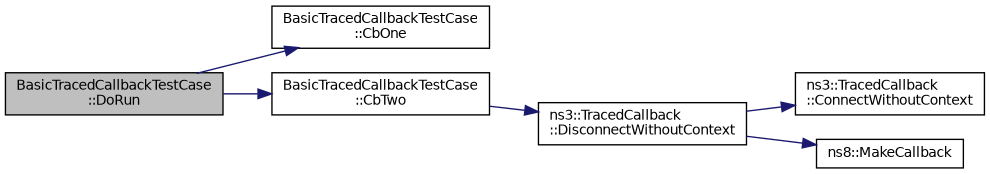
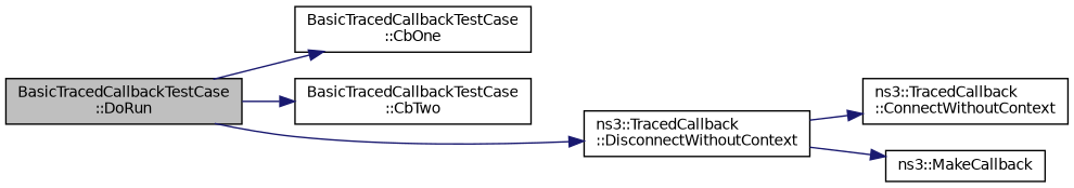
  digraph {
    rankdir=LR
    node [color=black fillcolor=white fontname=Helvetica fontsize=10 shape=record style=filled]
    edge [color=midnightblue fontname=Helvetica fontsize=10 labelfontname=Helvetica labelfontsize=10 style=solid]
    n1 [fillcolor=grey75 fontcolor=black height=0.2 label="BasicTracedCallbackTestCase\l::DoRun" width=0.4]
    n2 [height=0.2 label="BasicTracedCallbackTestCase\l::CbOne" width=0.4]
    n3 [height=0.2 label="BasicTracedCallbackTestCase\l::CbTwo" width=0.4]
    n4 [height=0.2 label="ns3::TracedCallback\l::DisconnectWithoutContext" width=0.4]
    n5 [height=0.2 label="ns3::TracedCallback\l::ConnectWithoutContext" width=0.4]
-   n6 [height=0.2 label="ns8::MakeCallback" width=0.4]
+   n6 [height=0.2 label="ns3::MakeCallback" width=0.4]
    n1 -> n2
    n1 -> n3
-   n3 -> n4
+   n1 -> n4
    n4 -> n5
    n4 -> n6
  }
